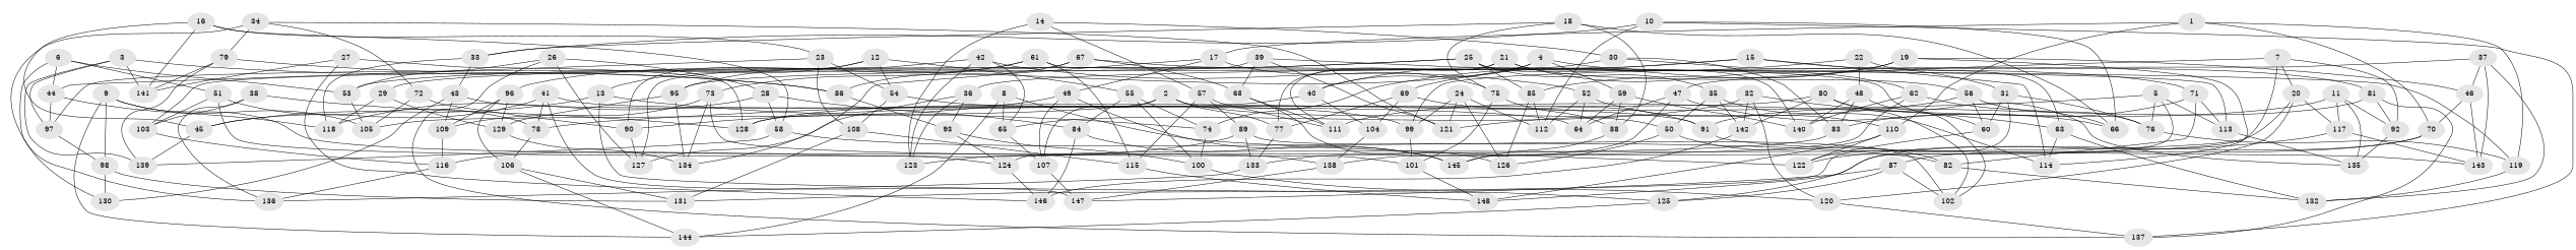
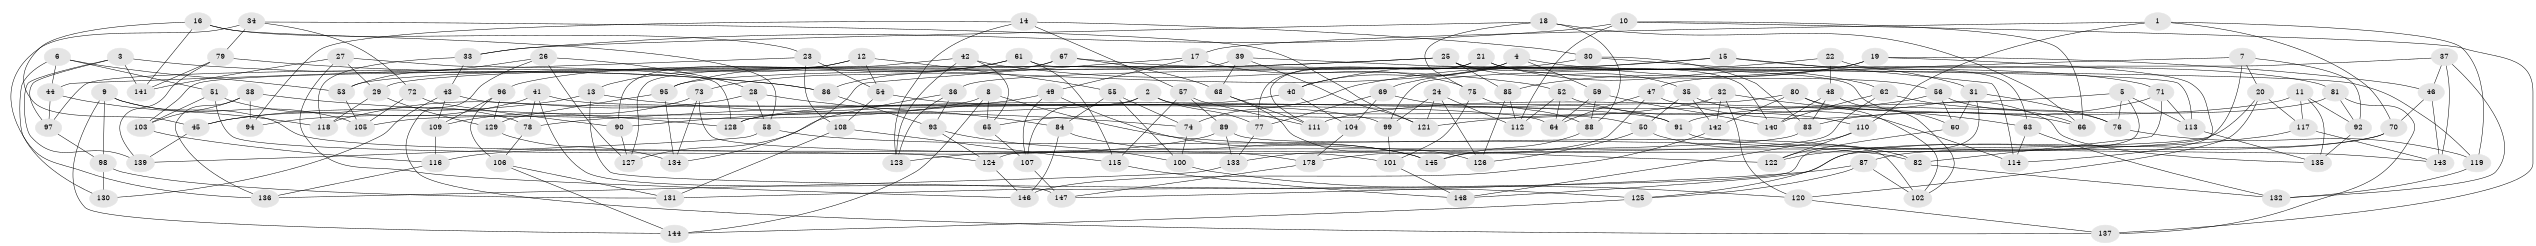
  graph {
    node [color=gray90 style=filled]
    1
    17
    70
    110
    119
    49
    75
    134
    87
    148
    122
    132
    2
    50
    77
    105
    107
    126
    82
    133
    147
    3
    86
    97
    139
    141
    93
    98
    4
    40
    59
    71
    96
    104
    128
    88
    64
    140
    113
    83
    129
    109
    106
    5
    76
    78
    125
    135
    144
    6
    44
    51
    53
    130
    118
    124
    103
    7
    20
    47
    92
    145
    117
    120
    66
    8
    65
+   94
    9
-   138
+   138 [label=178]
    131
    10
    33
    112
    137
    43
    11
    111
    143
    12
    13
    54
    55
    90
    45
    74
    108
    99
    84
    100
    127
    14
    30
    57
    123
    31
    95
    89
    115
    15
    36
    81
    114
    91
    16
    23
    58
    101
    18
    19
    46
    69
    85
    146
    21
    56
    62
    121
    60
    22
    48
    63
    102
    24
    25
    29
    35
    142
    26
    28
    27
    32
    34
    72
    79
    136
    37
    38
    116
    39
    68
    41
    42
    52
    61
    73
    67
    80
    1 -- 17
    1 -- 70
    1 -- 110
    1 -- 119
    17 -- 49
    17 -- 75
    17 -- 134
    70 -- 87
    70 -- 148
    110 -- 148
    110 -- 122
    119 -- 132
    49 -- 107
    49 -- 145
    49 -- 90
    75 -- 88
    75 -- 101
    87 -- 147
    87 -- 125
    87 -- 102
    2 -- 50
    2 -- 77
    2 -- 105
    2 -- 107
    50 -- 126
    50 -- 82
    77 -- 133
    107 -- 147
    82 -- 132
    133 -- 136
    3 -- 86
    3 -- 97
    3 -- 139
    3 -- 141
    86 -- 93
    97 -- 98
    93 -- 124
    93 -- 100
    98 -- 130
    98 -- 131
    4 -- 40
    4 -- 59
    4 -- 71
    4 -- 96
    40 -- 104
    40 -- 128
    59 -- 88
    59 -- 64
    59 -- 140
    71 -- 82
    71 -- 113
    71 -- 83
    96 -- 129
    96 -- 109
    96 -- 106
    104 -- 138
    88 -- 145
    113 -- 135
    83 -- 123
    129 -- 134
    109 -- 116
    106 -- 144
    106 -- 131
    5 -- 113
    5 -- 76
    5 -- 78
    5 -- 125
    76 -- 119
    78 -- 106
    125 -- 144
    6 -- 44
    6 -- 51
    6 -- 53
    6 -- 130
    44 -- 97
    44 -- 118
    51 -- 78
    51 -- 124
    51 -- 103
    53 -- 105
    124 -- 146
    103 -- 116
    7 -- 20
    7 -- 47
    7 -- 92
    7 -- 145
    20 -- 124
    20 -- 117
    20 -- 120
    47 -- 133
    47 -- 64
    47 -- 66
    92 -- 135
    117 -- 122
    117 -- 143
    120 -- 137
    8 -- 122
    8 -- 144
    8 -- 65
+   8 -- 94
    65 -- 107
    9 -- 105
    9 -- 98
    9 -- 144
    9 -- 138
    138 -- 147
    10 -- 66
    10 -- 33
    10 -- 112
    10 -- 137
    33 -- 118
    33 -- 43
    43 -- 109
    43 -- 130
    43 -- 91
    11 -- 135
    11 -- 92
    11 -- 117
    11 -- 111
    12 -- 13
    12 -- 54
    12 -- 55
    12 -- 90
    13 -- 125
    13 -- 45
    13 -- 74
    54 -- 108
    54 -- 99
    55 -- 74
    55 -- 84
    55 -- 100
    90 -- 127
    45 -- 139
    74 -- 100
    108 -- 131
    108 -- 115
    99 -- 101
    84 -- 145
    84 -- 146
    100 -- 120
+   14 -- 94
    14 -- 30
    14 -- 57
    14 -- 123
    30 -- 83
    30 -- 31
    30 -- 95
    57 -- 111
    57 -- 89
    57 -- 115
    31 -- 76
    31 -- 131
    31 -- 60
    95 -- 134
    95 -- 129
    89 -- 133
    89 -- 102
    89 -- 116
    115 -- 148
    15 -- 40
    15 -- 36
    15 -- 81
    15 -- 114
    36 -- 93
    36 -- 127
    36 -- 123
    81 -- 92
    81 -- 137
    81 -- 91
    91 -- 143
    16 -- 141
    16 -- 45
    16 -- 23
    16 -- 58
    23 -- 44
    23 -- 54
    23 -- 108
    58 -- 82
    58 -- 139
    101 -- 148
    18 -- 75
    18 -- 88
    18 -- 66
    18 -- 33
    19 -- 114
    19 -- 46
    19 -- 69
    19 -- 85
    46 -- 70
    46 -- 143
    69 -- 77
    69 -- 104
    69 -- 91
    85 -- 126
    85 -- 112
    21 -- 77
    21 -- 111
    21 -- 56
    21 -- 62
    56 -- 76
    56 -- 121
    56 -- 60
    62 -- 140
    62 -- 66
    62 -- 138
    60 -- 122
    22 -- 74
    22 -- 48
    22 -- 63
    48 -- 140
    48 -- 83
    48 -- 102
    63 -- 132
    63 -- 114
    24 -- 126
    24 -- 112
    24 -- 99
    24 -- 121
    25 -- 140
    25 -- 53
    25 -- 85
    25 -- 29
    25 -- 35
    29 -- 129
    29 -- 118
    35 -- 50
    35 -- 114
    35 -- 142
    142 -- 146
    26 -- 53
    26 -- 137
    26 -- 127
    26 -- 28
    28 -- 118
    28 -- 84
    28 -- 58
    27 -- 141
    27 -- 128
    27 -- 146
+   27 -- 29
    32 -- 120
    32 -- 65
    32 -- 63
    32 -- 142
    34 -- 121
    34 -- 72
    34 -- 79
    34 -- 136
    72 -- 105
    72 -- 90
    79 -- 86
    79 -- 139
    79 -- 141
    37 -- 132
    37 -- 143
    37 -- 99
    37 -- 46
    38 -- 128
    38 -- 103
+   38 -- 94
    38 -- 136
    116 -- 136
    39 -- 103
    39 -- 121
    39 -- 60
    39 -- 68
    68 -- 126
    68 -- 111
    41 -- 147
    41 -- 64
    41 -- 78
    41 -- 45
    42 -- 65
    42 -- 127
    42 -- 123
    42 -- 52
    52 -- 110
    52 -- 64
    52 -- 112
    61 -- 113
    61 -- 95
    61 -- 115
    61 -- 73
    73 -- 134
    73 -- 109
    73 -- 101
    67 -- 119
    67 -- 86
    67 -- 97
    67 -- 68
    80 -- 128
    80 -- 135
    80 -- 102
    80 -- 142
  }
